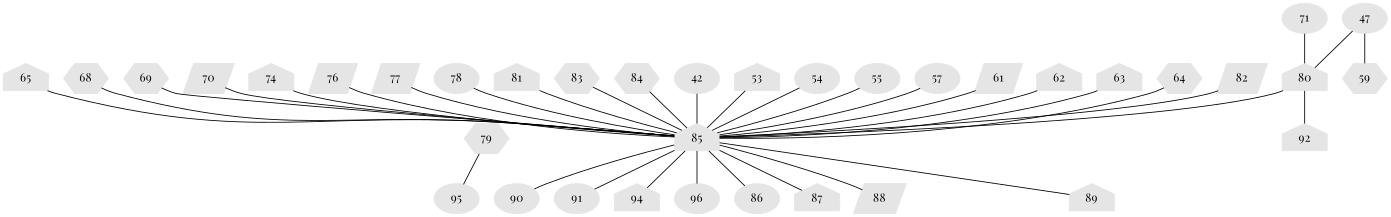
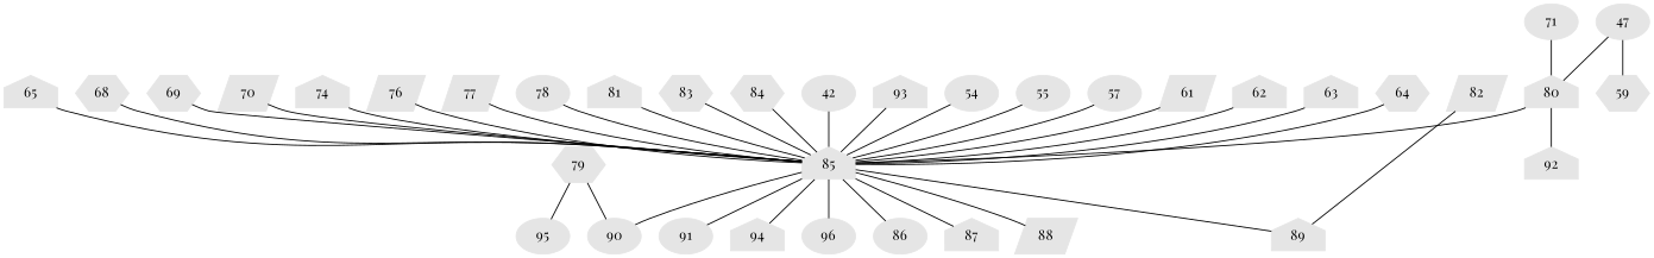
  graph {
    fontname="Playfair Display"
    node [color=gray90 fontname="Playfair Display" shape=ellipse style=filled]
    edge [fontname="Playfair Display"]
    42 [super="+12+38"]
    85 [shape=house super="+6+18+24+75+40"]
    90 [super="+44"]
    86
    87 [shape=house]
    88 [shape=parallelogram]
    89 [shape=house]
    91
    94 [shape=house]
    96
    59 [shape=hexagon]
    47
    80 [shape=house super="+26+30"]
    92 [shape=house]
-   53 [shape=house]
+   53 [shape=house label=93]
    54
    55
    57
    61 [shape=parallelogram]
    62 [shape=house]
    63 [shape=house]
    64 [shape=hexagon]
    65 [shape=house]
    68 [shape=hexagon]
    69 [shape=hexagon]
    70 [shape=parallelogram]
    71
    74 [shape=house]
    76 [shape=parallelogram]
    77 [shape=parallelogram]
    78
    79 [shape=hexagon]
    95
    81 [shape=house]
    82 [shape=parallelogram]
    83 [shape=hexagon]
    84 [shape=hexagon]
    42 -- 85
    85 -- 90
    85 -- 86
    85 -- 87
    85 -- 88
    85 -- 89
    85 -- 91
    85 -- 94
    85 -- 96
    47 -- 59
    47 -- 80
    80 -- 85
    80 -- 92
    53 -- 85
    54 -- 85
    55 -- 85
    57 -- 85
    61 -- 85
    62 -- 85
    63 -- 85
    64 -- 85
    65 -- 85
    68 -- 85
    69 -- 85
    70 -- 85
    71 -- 80
    74 -- 85
    76 -- 85
    77 -- 85
    78 -- 85
+   79 -- 90
    79 -- 95
    81 -- 85
-   82 -- 85
+   82 -- 89
    83 -- 85
    84 -- 85
  }
